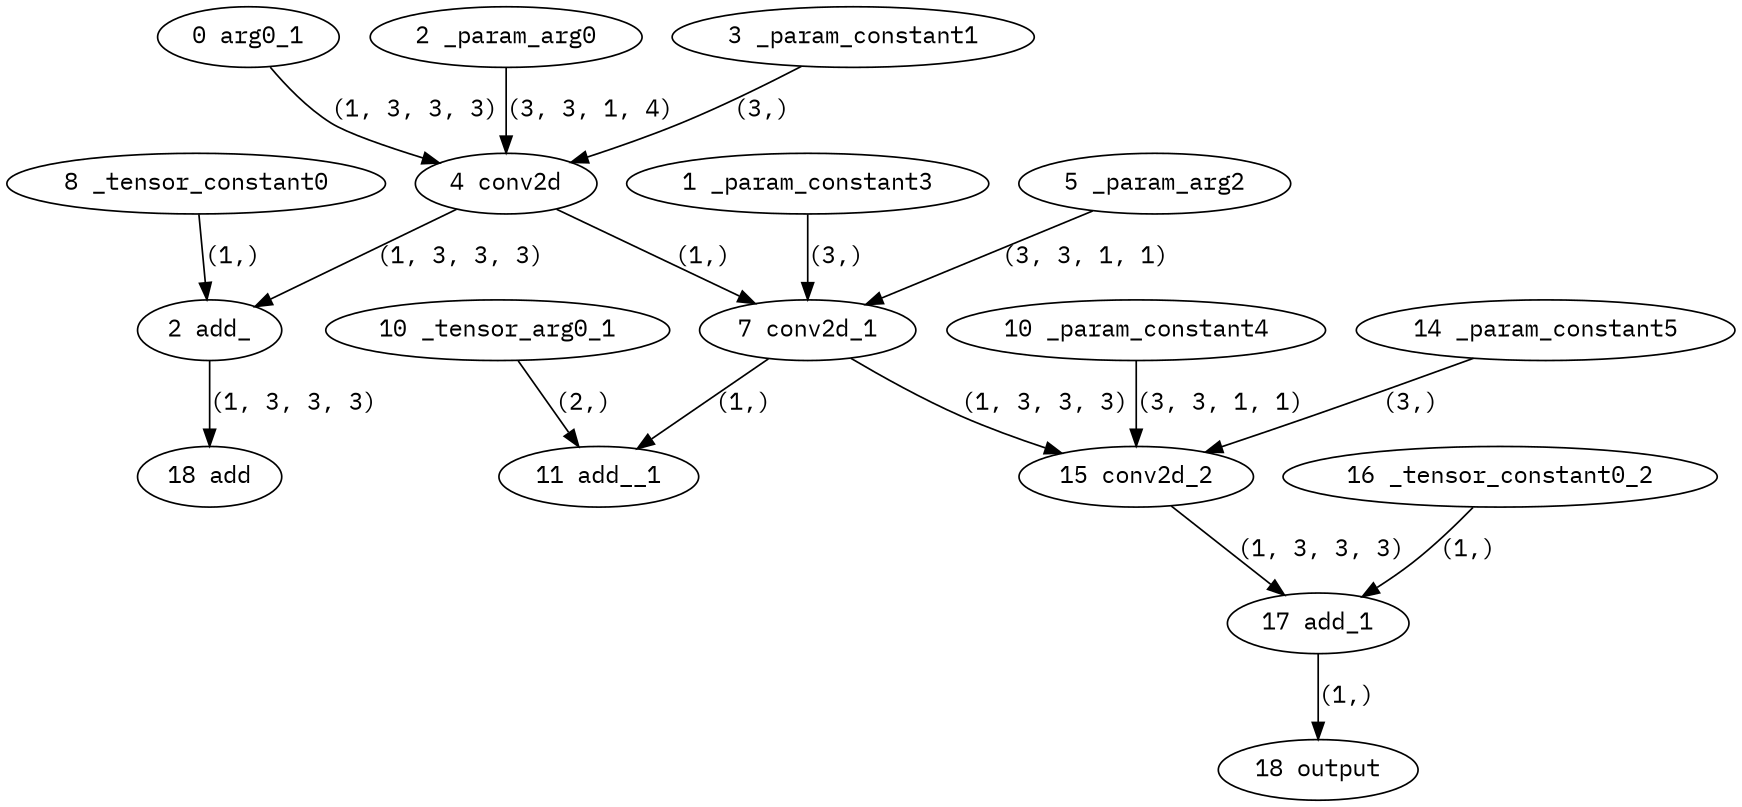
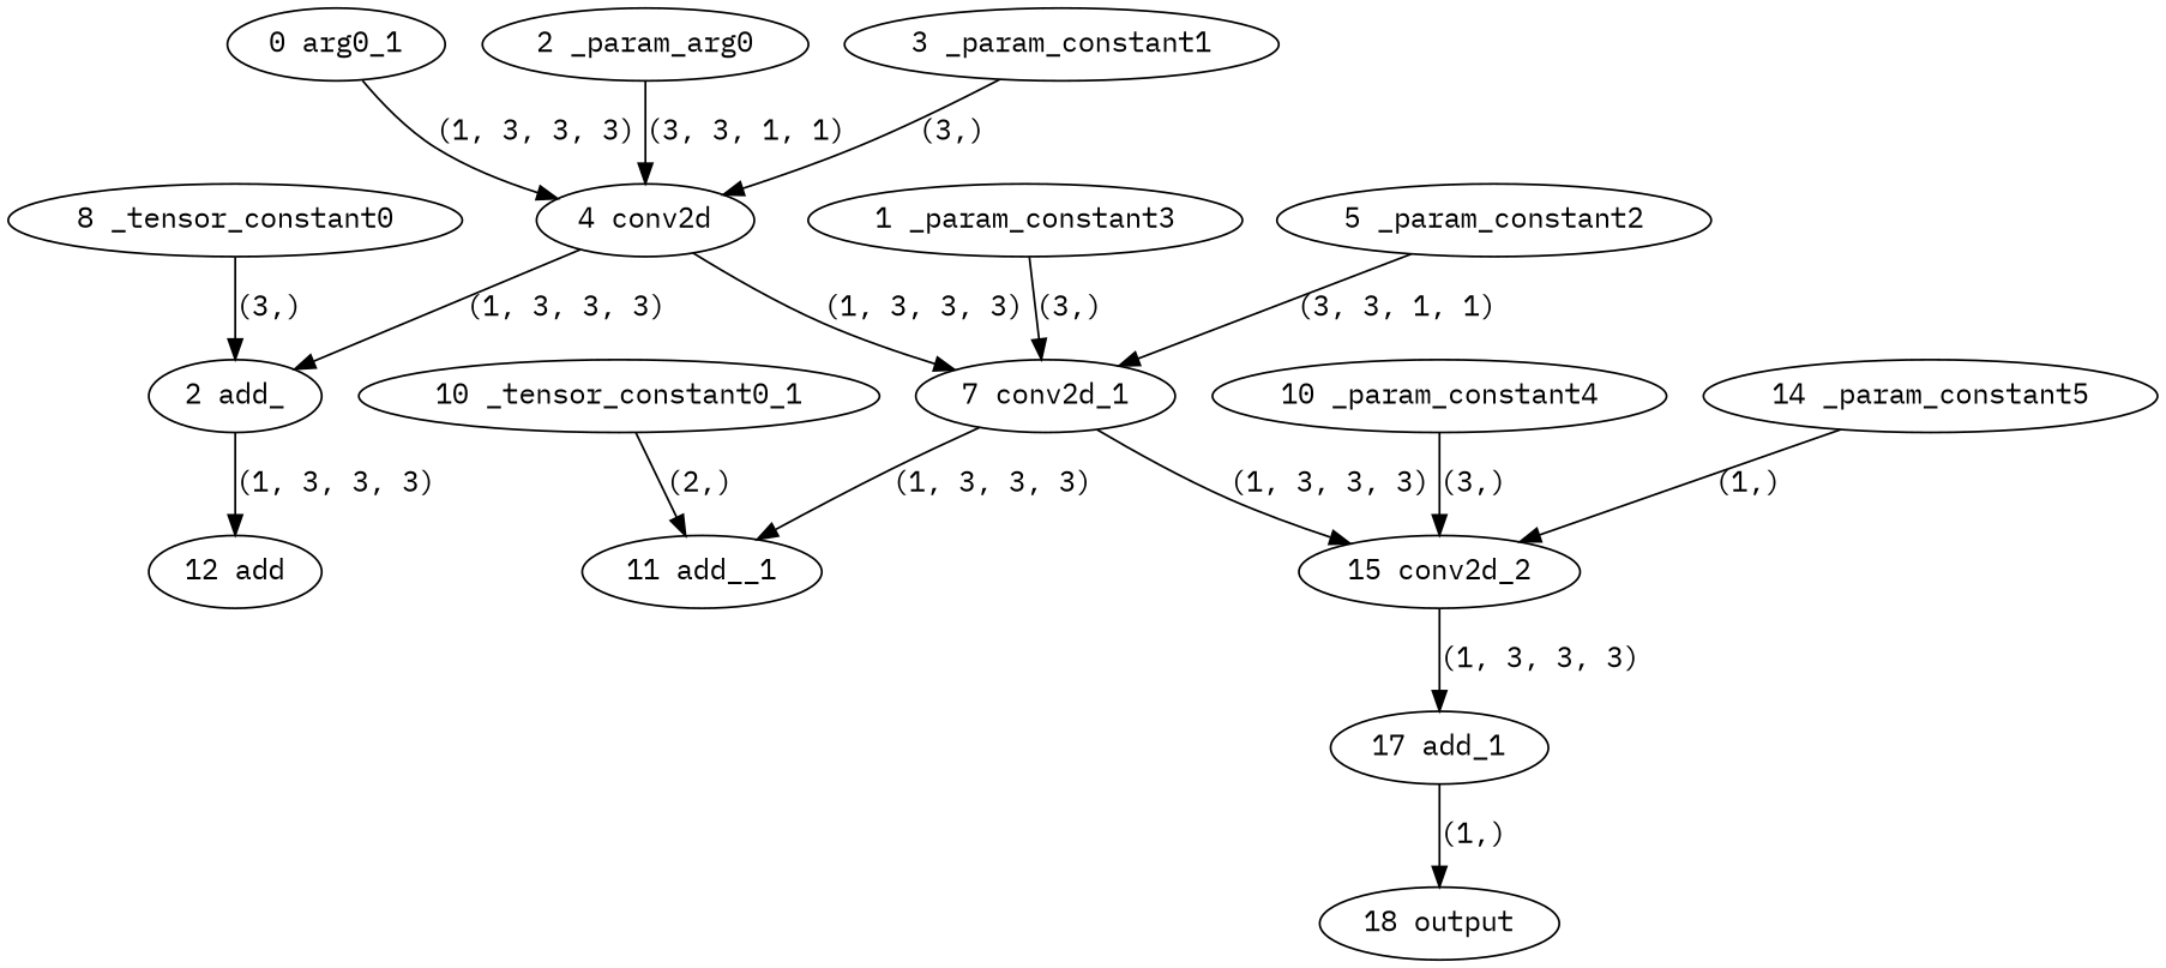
  strict digraph {
    fontname="IBM Plex Mono"
    node [fontname="IBM Plex Mono" type=get_attr]
    edge [fontname="IBM Plex Mono" style=solid]
    "0 arg0_1" [type=input]
    "4 conv2d" [type=conv2d]
    "7 conv2d_1" [type=conv2d]
    n4 [label="2 add_" type=add_]
    "18 output" [type=output]
    n6 [label="2 _param_arg0"]
    "3 _param_constant1"
    "11 add__1" [type=add_]
    "15 conv2d_2" [type=conv2d]
-   "12 add" [type=add label="18 add"]
-   "5 _param_constant2" [label="5 _param_arg2"]
+   "12 add" [type=add]
+   "5 _param_constant2"
    n12 [label="1 _param_constant3"]
    "8 _tensor_constant0"
-   "10 _tensor_constant0_1" [label="10 _tensor_arg0_1"]
+   "10 _tensor_constant0_1"
    "17 add_1" [type=add]
    n16 [label="10 _param_constant4"]
    "14 _param_constant5"
-   "16 _tensor_constant0_2"
    "0 arg0_1" -> "4 conv2d" [label="(1, 3, 3, 3)"]
-   "4 conv2d" -> "7 conv2d_1" [label="(1,)"]
+   "4 conv2d" -> "7 conv2d_1" [label="(1, 3, 3, 3)"]
    "4 conv2d" -> n4 [label="(1, 3, 3, 3)"]
-   "7 conv2d_1" -> "11 add__1" [label="(1,)"]
+   "7 conv2d_1" -> "11 add__1" [label="(1, 3, 3, 3)"]
    "7 conv2d_1" -> "15 conv2d_2" [label="(1, 3, 3, 3)"]
    n4 -> "12 add" [label="(1, 3, 3, 3)"]
-   n6 -> "4 conv2d" [label="(3, 3, 1, 4)"]
+   n6 -> "4 conv2d" [label="(3, 3, 1, 1)"]
    "3 _param_constant1" -> "4 conv2d" [label="(3,)"]
    "15 conv2d_2" -> "17 add_1" [label="(1, 3, 3, 3)"]
    "5 _param_constant2" -> "7 conv2d_1" [label="(3, 3, 1, 1)"]
    n12 -> "7 conv2d_1" [label="(3,)"]
-   "8 _tensor_constant0" -> n4 [label="(1,)"]
+   "8 _tensor_constant0" -> n4 [label="(3,)"]
    "10 _tensor_constant0_1" -> "11 add__1" [label="(2,)"]
    "17 add_1" -> "18 output" [label="(1,)"]
-   n16 -> "15 conv2d_2" [label="(3, 3, 1, 1)"]
-   "14 _param_constant5" -> "15 conv2d_2" [label="(3,)"]
-   "16 _tensor_constant0_2" -> "17 add_1" [label="(1,)"]
+   n16 -> "15 conv2d_2" [label="(3,)"]
+   "14 _param_constant5" -> "15 conv2d_2" [label="(1,)"]
  }
